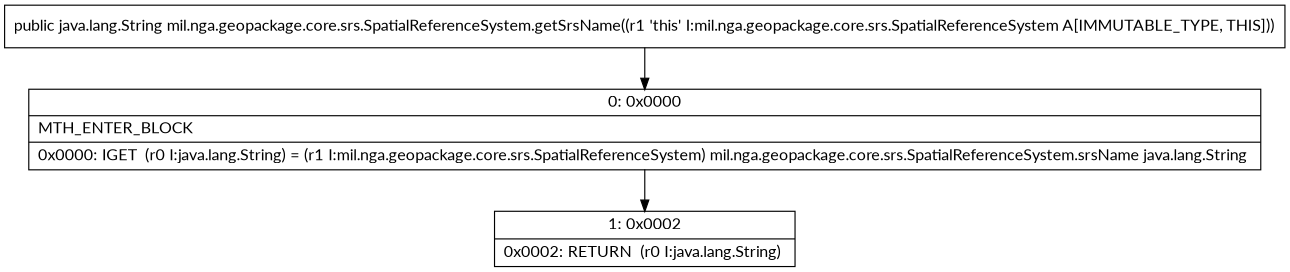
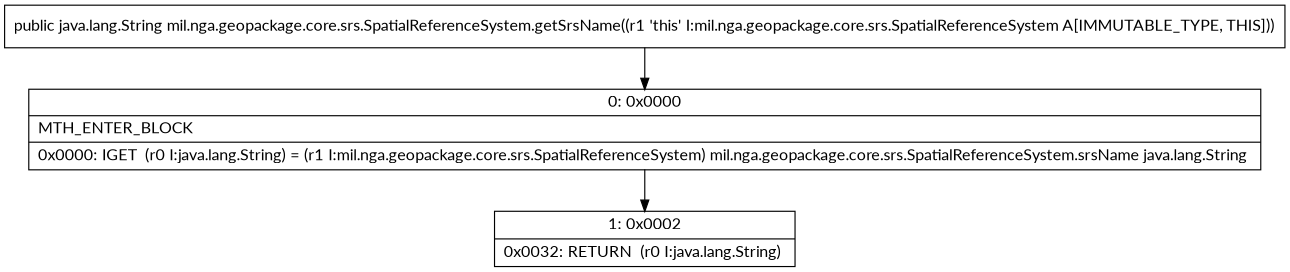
  digraph {
    fontname=Lato
    node [shape=record fontname=Lato]
    edge [fontname=Lato]
    n1 [label="{0\:\ 0x0000|MTH_ENTER_BLOCK\l|0x0000: IGET  (r0 I:java.lang.String) = (r1 I:mil.nga.geopackage.core.srs.SpatialReferenceSystem) mil.nga.geopackage.core.srs.SpatialReferenceSystem.srsName java.lang.String \l}"]
-   n2 [label="{1\:\ 0x0002|0x0002: RETURN  (r0 I:java.lang.String) \l}"]
+   n2 [label="{1\:\ 0x0002|0x0032: RETURN  (r0 I:java.lang.String) \l}"]
    n3 [label="{public java.lang.String mil.nga.geopackage.core.srs.SpatialReferenceSystem.getSrsName((r1 'this' I:mil.nga.geopackage.core.srs.SpatialReferenceSystem A[IMMUTABLE_TYPE, THIS])) }"]
    n1 -> n2
    n3 -> n1
  }
